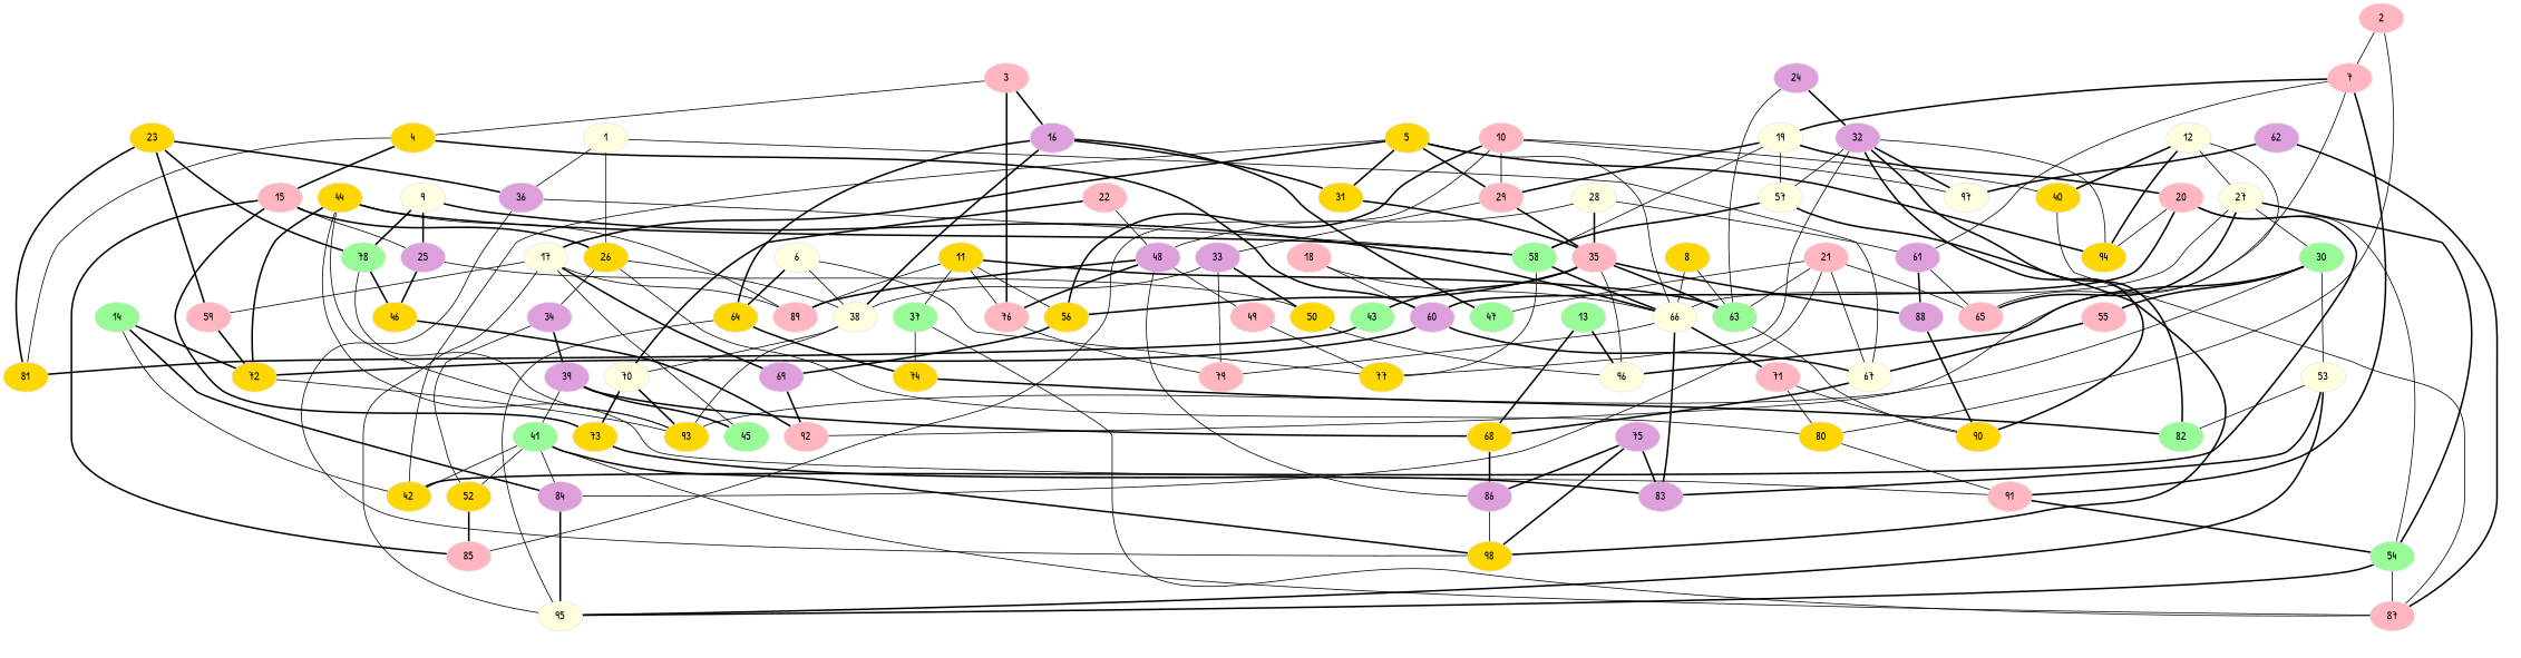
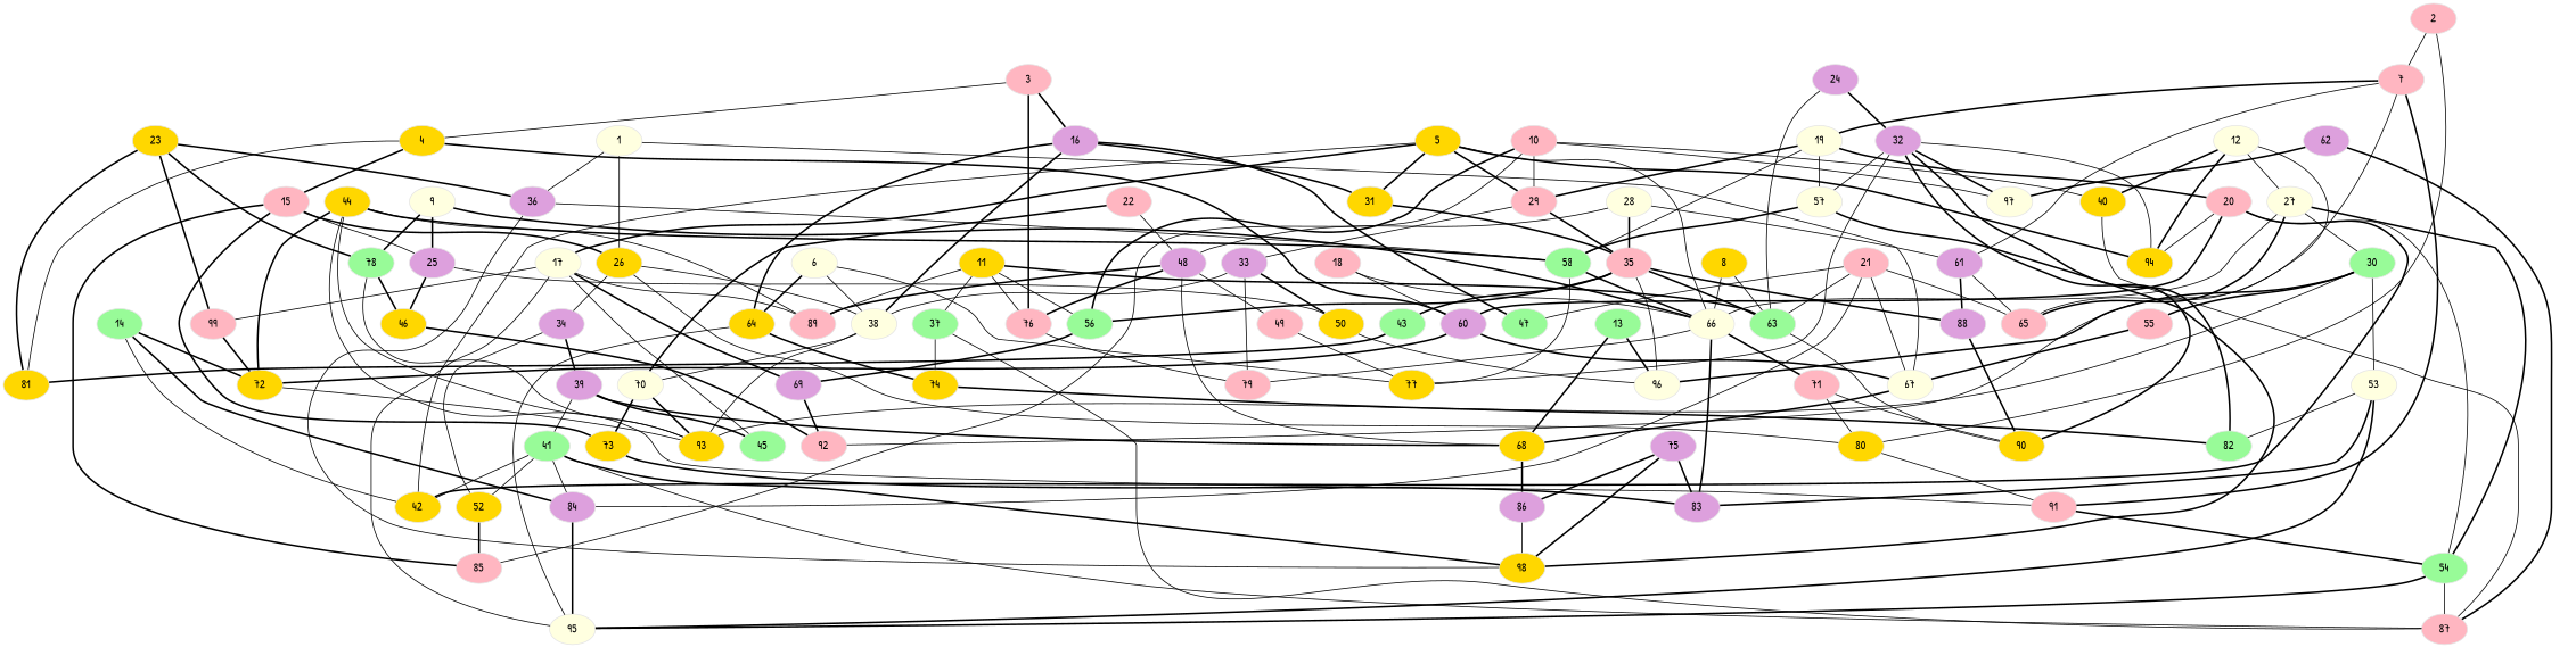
  graph {
    fontname="Patrick Hand"
    node [color=gray90 fillcolor=gold fontname="Patrick Hand" style=filled]
    edge [fontname="Patrick Hand" style=bold]
    1 [fillcolor=lightyellow]
    26
    36 [fillcolor=plum]
    67 [fillcolor=lightyellow]
    80
    38 [fillcolor=lightyellow]
    34 [fillcolor=plum]
    58 [fillcolor=palegreen]
    98
    68
    2 [fillcolor=lightpink]
    7 [fillcolor=lightpink]
    19 [fillcolor=lightyellow]
    61 [fillcolor=plum]
    65 [fillcolor=lightpink]
    91 [fillcolor=lightpink]
    3 [fillcolor=lightpink]
    4
    16 [fillcolor=plum]
    76 [fillcolor=lightpink]
    15 [fillcolor=lightpink]
    60 [fillcolor=plum]
    81
    31
    64
    47 [fillcolor=palegreen]
    79 [fillcolor=lightpink]
    25 [fillcolor=plum]
    85 [fillcolor=lightpink]
    73
    72
    17 [fillcolor=lightyellow]
    5
    29 [fillcolor=lightpink]
    66 [fillcolor=lightyellow]
    94
    42
    89 [fillcolor=lightpink]
    45 [fillcolor=palegreen]
-   59 [fillcolor=lightpink]
+   59 [fillcolor=lightpink label=99]
    69 [fillcolor=plum]
    95 [fillcolor=lightyellow]
    35 [fillcolor=lightpink]
    33 [fillcolor=plum]
    83 [fillcolor=plum]
    71 [fillcolor=lightpink]
    6 [fillcolor=lightyellow]
    77
    70 [fillcolor=lightyellow]
    93
    74
    20 [fillcolor=lightpink]
    57 [fillcolor=lightyellow]
    88 [fillcolor=plum]
    54 [fillcolor=palegreen]
    8
    63 [fillcolor=palegreen]
    90
    9 [fillcolor=lightyellow]
    78 [fillcolor=palegreen]
    46
    50
    10 [fillcolor=lightpink]
    40
-   56
+   56 [fillcolor=palegreen]
    97 [fillcolor=lightyellow]
    87 [fillcolor=lightpink]
    11
    37 [fillcolor=palegreen]
    12 [fillcolor=lightyellow]
    27 [fillcolor=lightyellow]
    92 [fillcolor=lightpink]
    30 [fillcolor=palegreen]
    13 [fillcolor=palegreen]
    96 [fillcolor=lightyellow]
    86 [fillcolor=plum]
    14 [fillcolor=palegreen]
    84 [fillcolor=plum]
    18 [fillcolor=lightpink]
    21 [fillcolor=lightpink]
    22 [fillcolor=lightpink]
    48 [fillcolor=plum]
    49 [fillcolor=lightpink]
    23
    24 [fillcolor=plum]
    32 [fillcolor=plum]
    82 [fillcolor=palegreen]
    39 [fillcolor=plum]
    52
    53 [fillcolor=lightyellow]
    55 [fillcolor=lightpink]
    28 [fillcolor=lightyellow]
    43 [fillcolor=palegreen]
    41 [fillcolor=palegreen]
    44
    62 [fillcolor=plum]
    75 [fillcolor=plum]
    1 -- 26 [style=solid]
    1 -- 36 [style=solid]
    1 -- 67 [style=solid]
    26 -- 80 [style=solid]
    26 -- 38 [style=solid]
    26 -- 34 [style=solid]
    36 -- 58 [style=solid]
    36 -- 98 [style=solid]
    67 -- 68
    80 -- 91 [style=solid]
    38 -- 70 [style=solid]
    38 -- 93 [style=solid]
    34 -- 39
    34 -- 52 [style=solid]
    58 -- 66
    58 -- 77 [style=solid]
    68 -- 86
    2 -- 80 [style=solid]
    2 -- 7 [style=solid]
    7 -- 19
    7 -- 61 [style=solid]
    7 -- 65 [style=solid]
    7 -- 91
    19 -- 58 [style=solid]
    19 -- 29
    19 -- 20
    19 -- 57 [style=solid]
    61 -- 65 [style=solid]
    61 -- 88
    91 -- 54
    3 -- 4 [style=solid]
    3 -- 16
    3 -- 76
    4 -- 15
    4 -- 60
    4 -- 81 [style=solid]
    16 -- 38
    16 -- 31
    16 -- 64
    16 -- 47
    76 -- 79 [style=solid]
    15 -- 26
    15 -- 25 [style=solid]
    15 -- 85
    15 -- 73
    60 -- 67
    60 -- 72
    31 -- 35
    64 -- 95 [style=solid]
    64 -- 74
    25 -- 46
    25 -- 50 [style=solid]
    73 -- 83
    72 -- 93 [style=solid]
    17 -- 89 [style=solid]
    17 -- 45 [style=solid]
    17 -- 59 [style=solid]
    17 -- 69
    17 -- 95 [style=solid]
    5 -- 31
    5 -- 17
    5 -- 29
    5 -- 66 [style=solid]
    5 -- 94
    5 -- 42 [style=solid]
    29 -- 35
    29 -- 33 [style=solid]
    66 -- 79 [style=solid]
    66 -- 83
    66 -- 71
    59 -- 72
    69 -- 92
    35 -- 88
    35 -- 63
    35 -- 56
    35 -- 96 [style=solid]
    35 -- 43
    33 -- 38 [style=solid]
    33 -- 79 [style=solid]
    33 -- 50
    71 -- 80 [style=solid]
    71 -- 90 [style=solid]
    6 -- 38 [style=solid]
    6 -- 64
    6 -- 77 [style=solid]
    70 -- 73
    70 -- 93
    74 -- 82
    20 -- 60
    20 -- 94 [style=solid]
    20 -- 42
    20 -- 54 [style=solid]
    57 -- 58
    57 -- 98
    88 -- 90
    54 -- 95
    54 -- 87 [style=solid]
    8 -- 66 [style=solid]
    8 -- 63 [style=solid]
    63 -- 90 [style=solid]
    9 -- 25
    9 -- 66
    9 -- 78
    78 -- 93 [style=solid]
    78 -- 46
    46 -- 92
    50 -- 96 [style=solid]
    10 -- 85 [style=solid]
    10 -- 29 [style=solid]
    10 -- 40 [style=solid]
    10 -- 56
    10 -- 97 [style=solid]
    40 -- 87 [style=solid]
    56 -- 69
    11 -- 76 [style=solid]
    11 -- 89 [style=solid]
    11 -- 63
    11 -- 56 [style=solid]
    11 -- 37 [style=solid]
    37 -- 74 [style=solid]
    37 -- 87 [style=solid]
    12 -- 94
    12 -- 40
    12 -- 27 [style=solid]
    12 -- 92 [style=solid]
    27 -- 65
    27 -- 66 [style=solid]
    27 -- 54
    27 -- 30 [style=solid]
    30 -- 93 [style=solid]
    30 -- 96
    30 -- 53 [style=solid]
    30 -- 55
    13 -- 68
    13 -- 96
    86 -- 98 [style=solid]
    14 -- 72
    14 -- 42 [style=solid]
    14 -- 84
    84 -- 95
    18 -- 60 [style=solid]
    18 -- 66 [style=solid]
    21 -- 67 [style=solid]
    21 -- 65 [style=solid]
    21 -- 47 [style=solid]
    21 -- 63 [style=solid]
    21 -- 84 [style=solid]
    22 -- 70
    22 -- 48 [style=solid]
    48 -- 76
    48 -- 89
-   48 -- 86 [style=solid]
+   48 -- 68 [style=solid]
    48 -- 49 [style=solid]
    49 -- 77 [style=solid]
    23 -- 36
    23 -- 81
    23 -- 59
    23 -- 78
    24 -- 63 [style=solid]
    24 -- 32
    32 -- 94 [style=solid]
    32 -- 77 [style=solid]
    32 -- 57 [style=solid]
    32 -- 90
    32 -- 97
    32 -- 82
    39 -- 68
    39 -- 45
    39 -- 41 [style=solid]
    52 -- 85
    53 -- 95
    53 -- 83
    53 -- 82 [style=solid]
    55 -- 67
    28 -- 61 [style=solid]
    28 -- 35
    28 -- 48 [style=solid]
    43 -- 81
    41 -- 98
    41 -- 42 [style=solid]
    41 -- 87 [style=solid]
    41 -- 84 [style=solid]
    41 -- 52 [style=solid]
    44 -- 58
    44 -- 91 [style=solid]
    44 -- 72
    44 -- 89 [style=solid]
    44 -- 93 [style=solid]
    62 -- 97
    62 -- 87
    75 -- 98
    75 -- 83
    75 -- 86
  }
